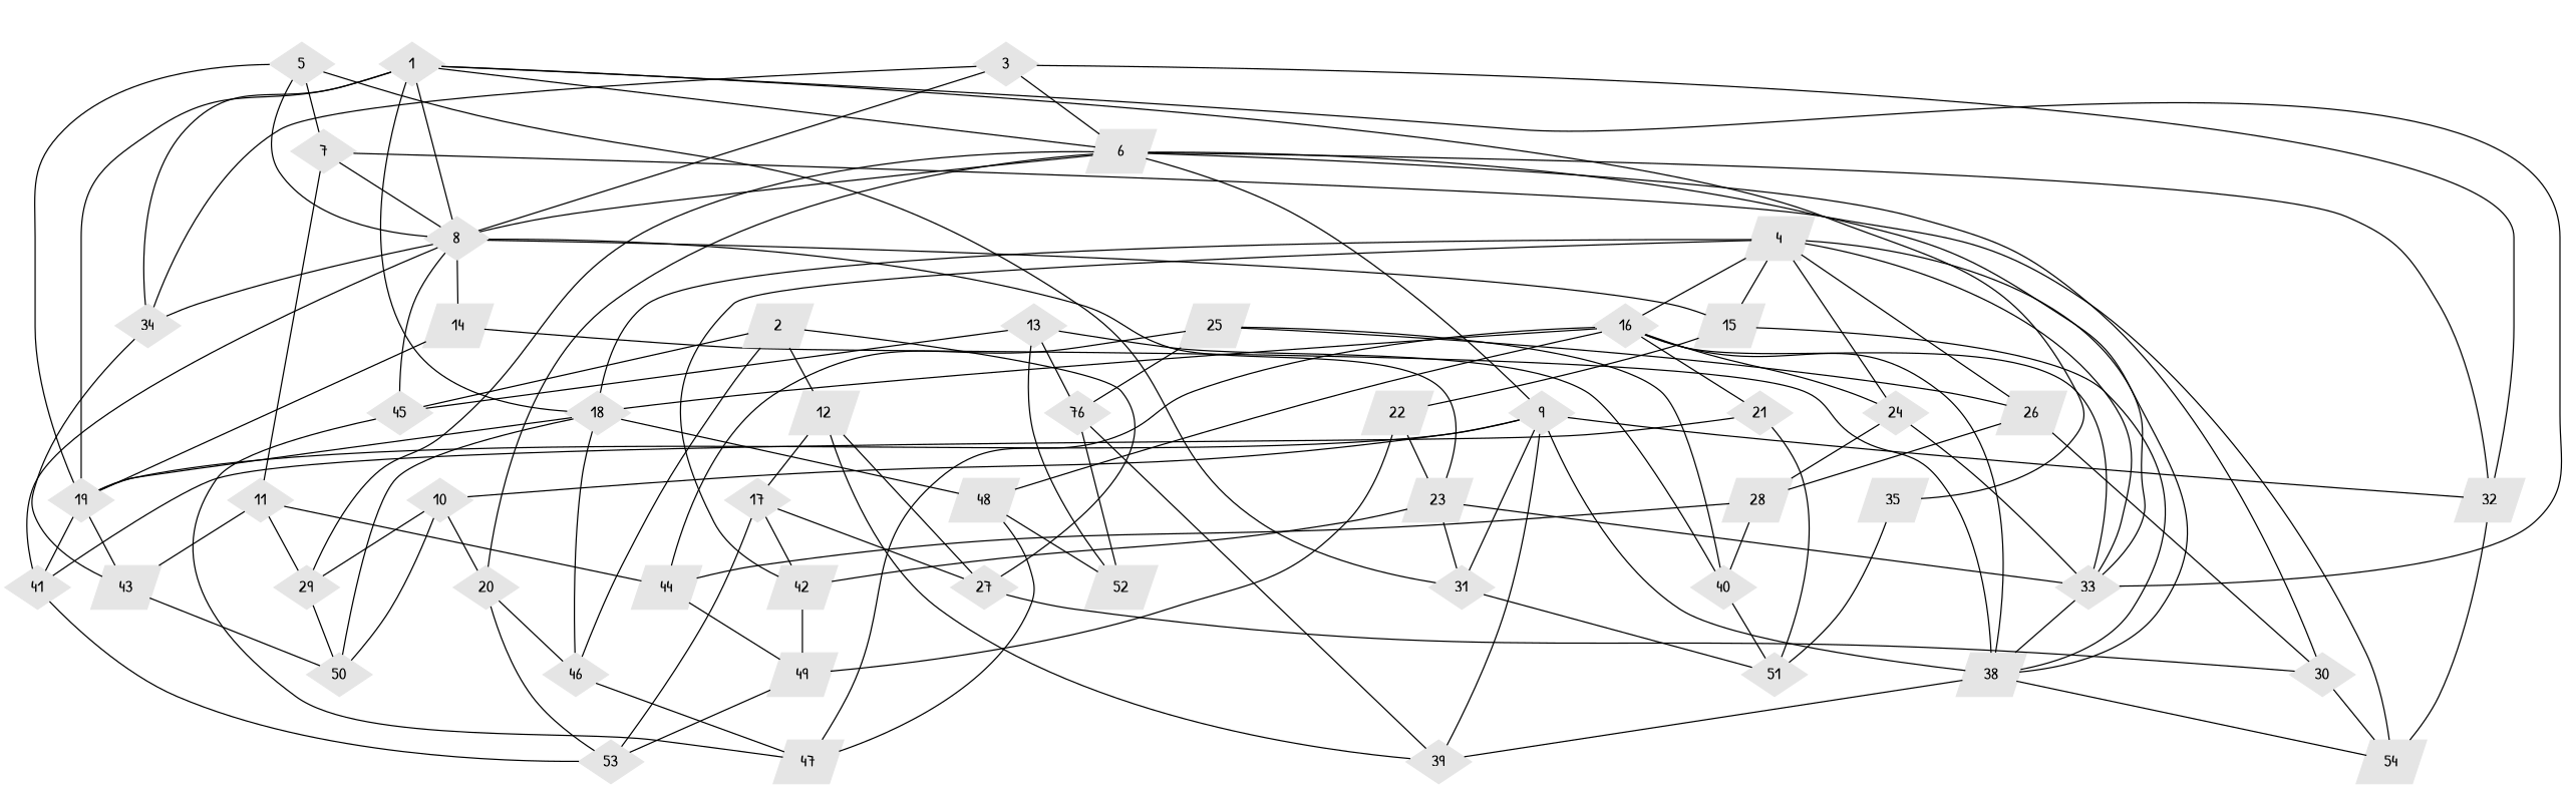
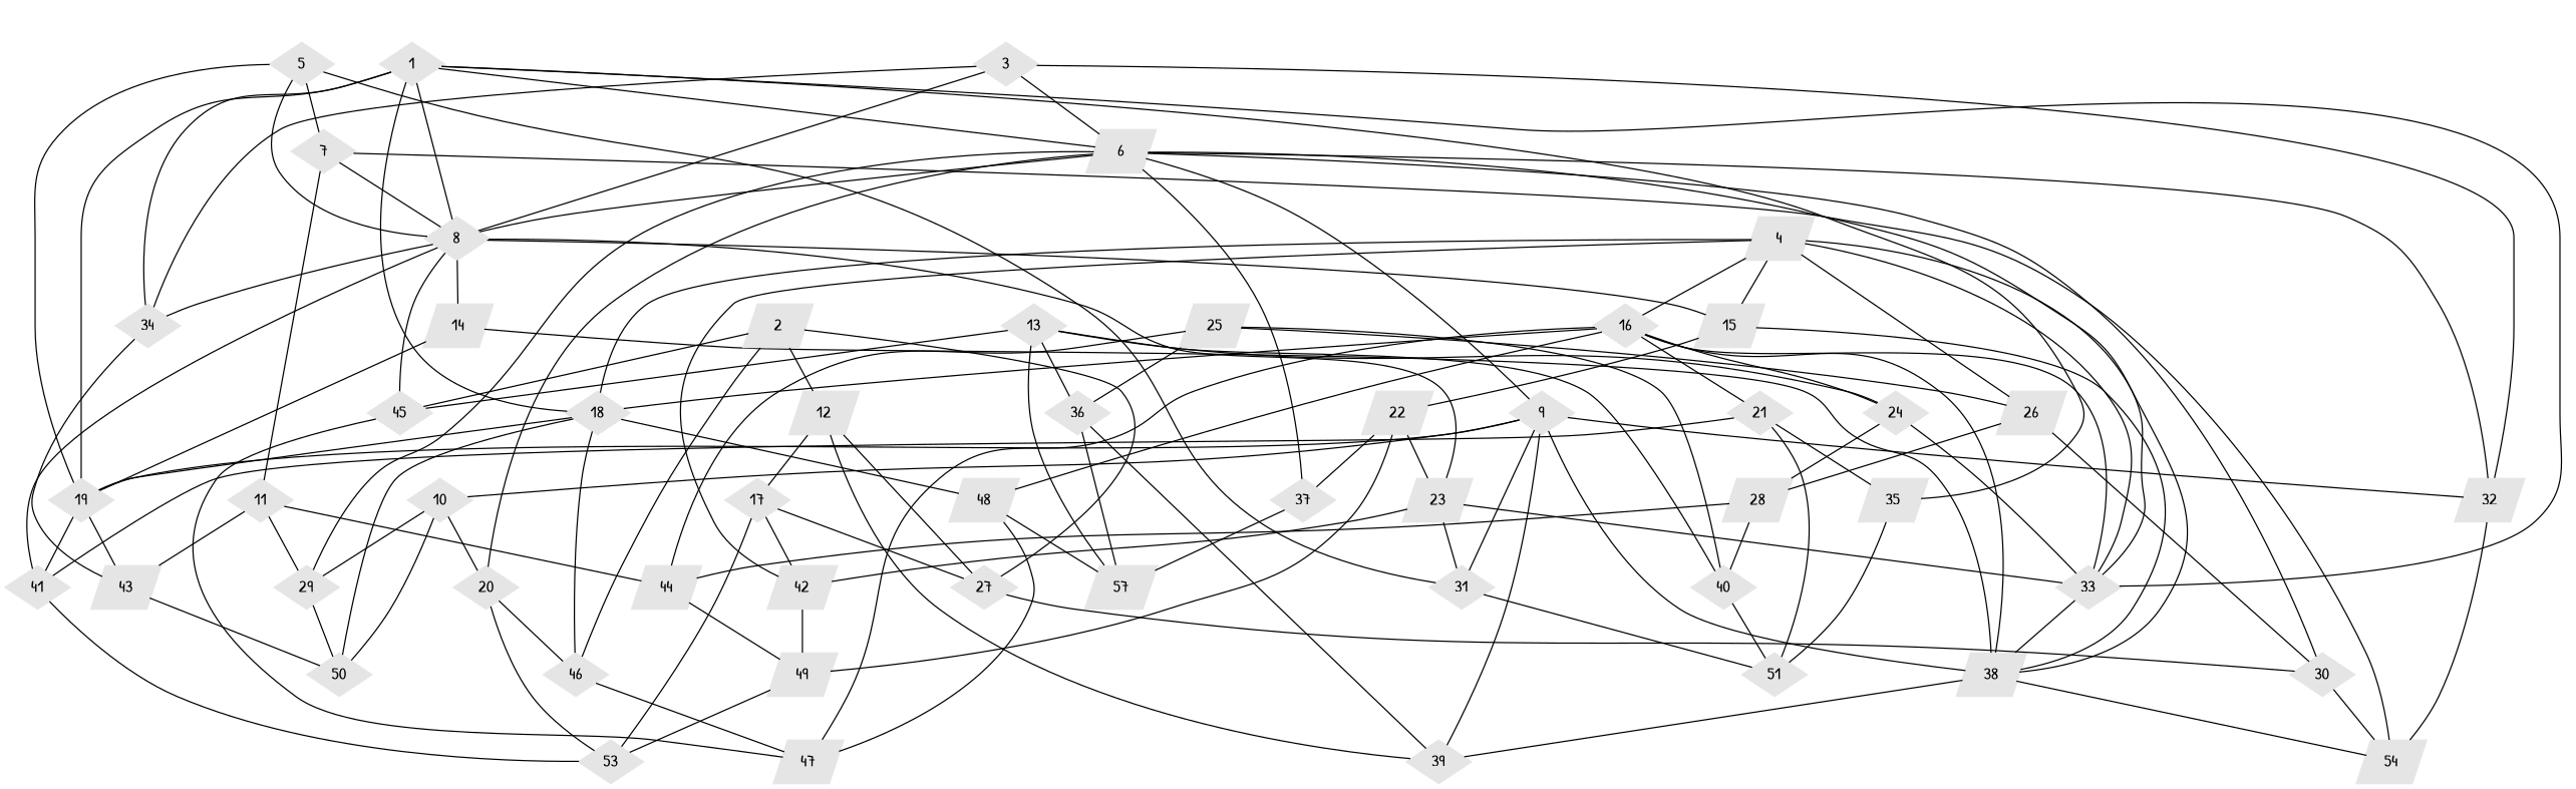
  graph {
    fontname="Patrick Hand"
    node [color=gray90 fontname="Patrick Hand" shape=diamond style=filled]
    edge [fontname="Patrick Hand" weight=1.0]
    6 [shape=parallelogram]
    1
    8
    18
    19
    33
    34
    35 [shape=parallelogram]
    32 [shape=parallelogram]
    9
    20
    29
    30
+   37
    45
    15 [shape=parallelogram]
    14 [shape=parallelogram]
    41
    23 [shape=parallelogram]
    46
    50
    48 [shape=parallelogram]
    43 [shape=parallelogram]
    38 [shape=parallelogram]
    51
    2 [shape=parallelogram]
    12 [shape=parallelogram]
    27
    39
    17
    47 [shape=parallelogram]
    3
    54 [shape=parallelogram]
    4 [shape=parallelogram]
    16
    24
    26 [shape=parallelogram]
    42 [shape=parallelogram]
    22 [shape=parallelogram]
    21
    28 [shape=parallelogram]
    49 [shape=parallelogram]
    5
    7
    31
    11
    10
    53
-   52 [shape=parallelogram]
+   52 [shape=parallelogram label=57]
    44 [shape=parallelogram]
    13
-   36 [label=76]
+   36
    40
    25 [shape=parallelogram]
    6 -- 8
    6 -- 33
    6 -- 32
    6 -- 9
    6 -- 20
    6 -- 29
    6 -- 30
+   6 -- 37
    1 -- 6
    1 -- 8
    1 -- 18
    1 -- 19 [weight=3.0]
    1 -- 33
    1 -- 34
    1 -- 35 [weight=2.0]
    8 -- 34
    8 -- 45
    8 -- 15
    8 -- 14 [weight=2.0]
    8 -- 41
    8 -- 23
    18 -- 19
    18 -- 46
    18 -- 50
    18 -- 48
    19 -- 41
    19 -- 43
    33 -- 38
    34 -- 43
    35 -- 51
    32 -- 54
    9 -- 19 [weight=2.0]
    9 -- 32
    9 -- 38 [weight=3.0]
    9 -- 39
    9 -- 31
    9 -- 10
    20 -- 46
    20 -- 53
    29 -- 50
    30 -- 54
+   37 -- 52
    45 -- 47
    15 -- 38
    15 -- 22
    14 -- 19
    14 -- 38
    41 -- 53
    23 -- 33
    23 -- 42
    23 -- 31
    46 -- 47
    48 -- 47
    48 -- 52
    43 -- 50
    38 -- 39
    38 -- 54
    2 -- 45
    2 -- 46
    2 -- 12
    2 -- 27
    12 -- 27
    12 -- 39
    12 -- 17
    27 -- 30
    17 -- 27
    17 -- 42
    17 -- 53
    3 -- 6
    3 -- 8
    3 -- 34
    3 -- 32
    4 -- 18
    4 -- 33 [weight=2.0]
    4 -- 15
    4 -- 38
    4 -- 16 [weight=2.0]
-   4 -- 24
+   13 -- 24
    4 -- 26
    4 -- 42
    16 -- 18 [weight=3.0]
    16 -- 33
    16 -- 48 [weight=2.0]
    16 -- 38
    16 -- 47
    16 -- 24
    16 -- 21
    24 -- 33
    24 -- 28
    26 -- 30
    26 -- 28
    42 -- 49
+   22 -- 37
    22 -- 23
    22 -- 49
+   21 -- 35
    21 -- 41
    21 -- 51
    28 -- 44
    28 -- 40
    49 -- 53
    5 -- 8
    5 -- 19
    5 -- 7
    5 -- 31
    7 -- 8
    7 -- 54
    7 -- 11
    31 -- 51
    11 -- 29
    11 -- 43
    11 -- 44
    10 -- 20
    10 -- 29
    10 -- 50
    44 -- 49
    13 -- 45
    13 -- 52
    13 -- 36
    13 -- 40
    36 -- 39
    36 -- 52
    40 -- 51
    25 -- 26
    25 -- 44
    25 -- 36
    25 -- 40
  }
